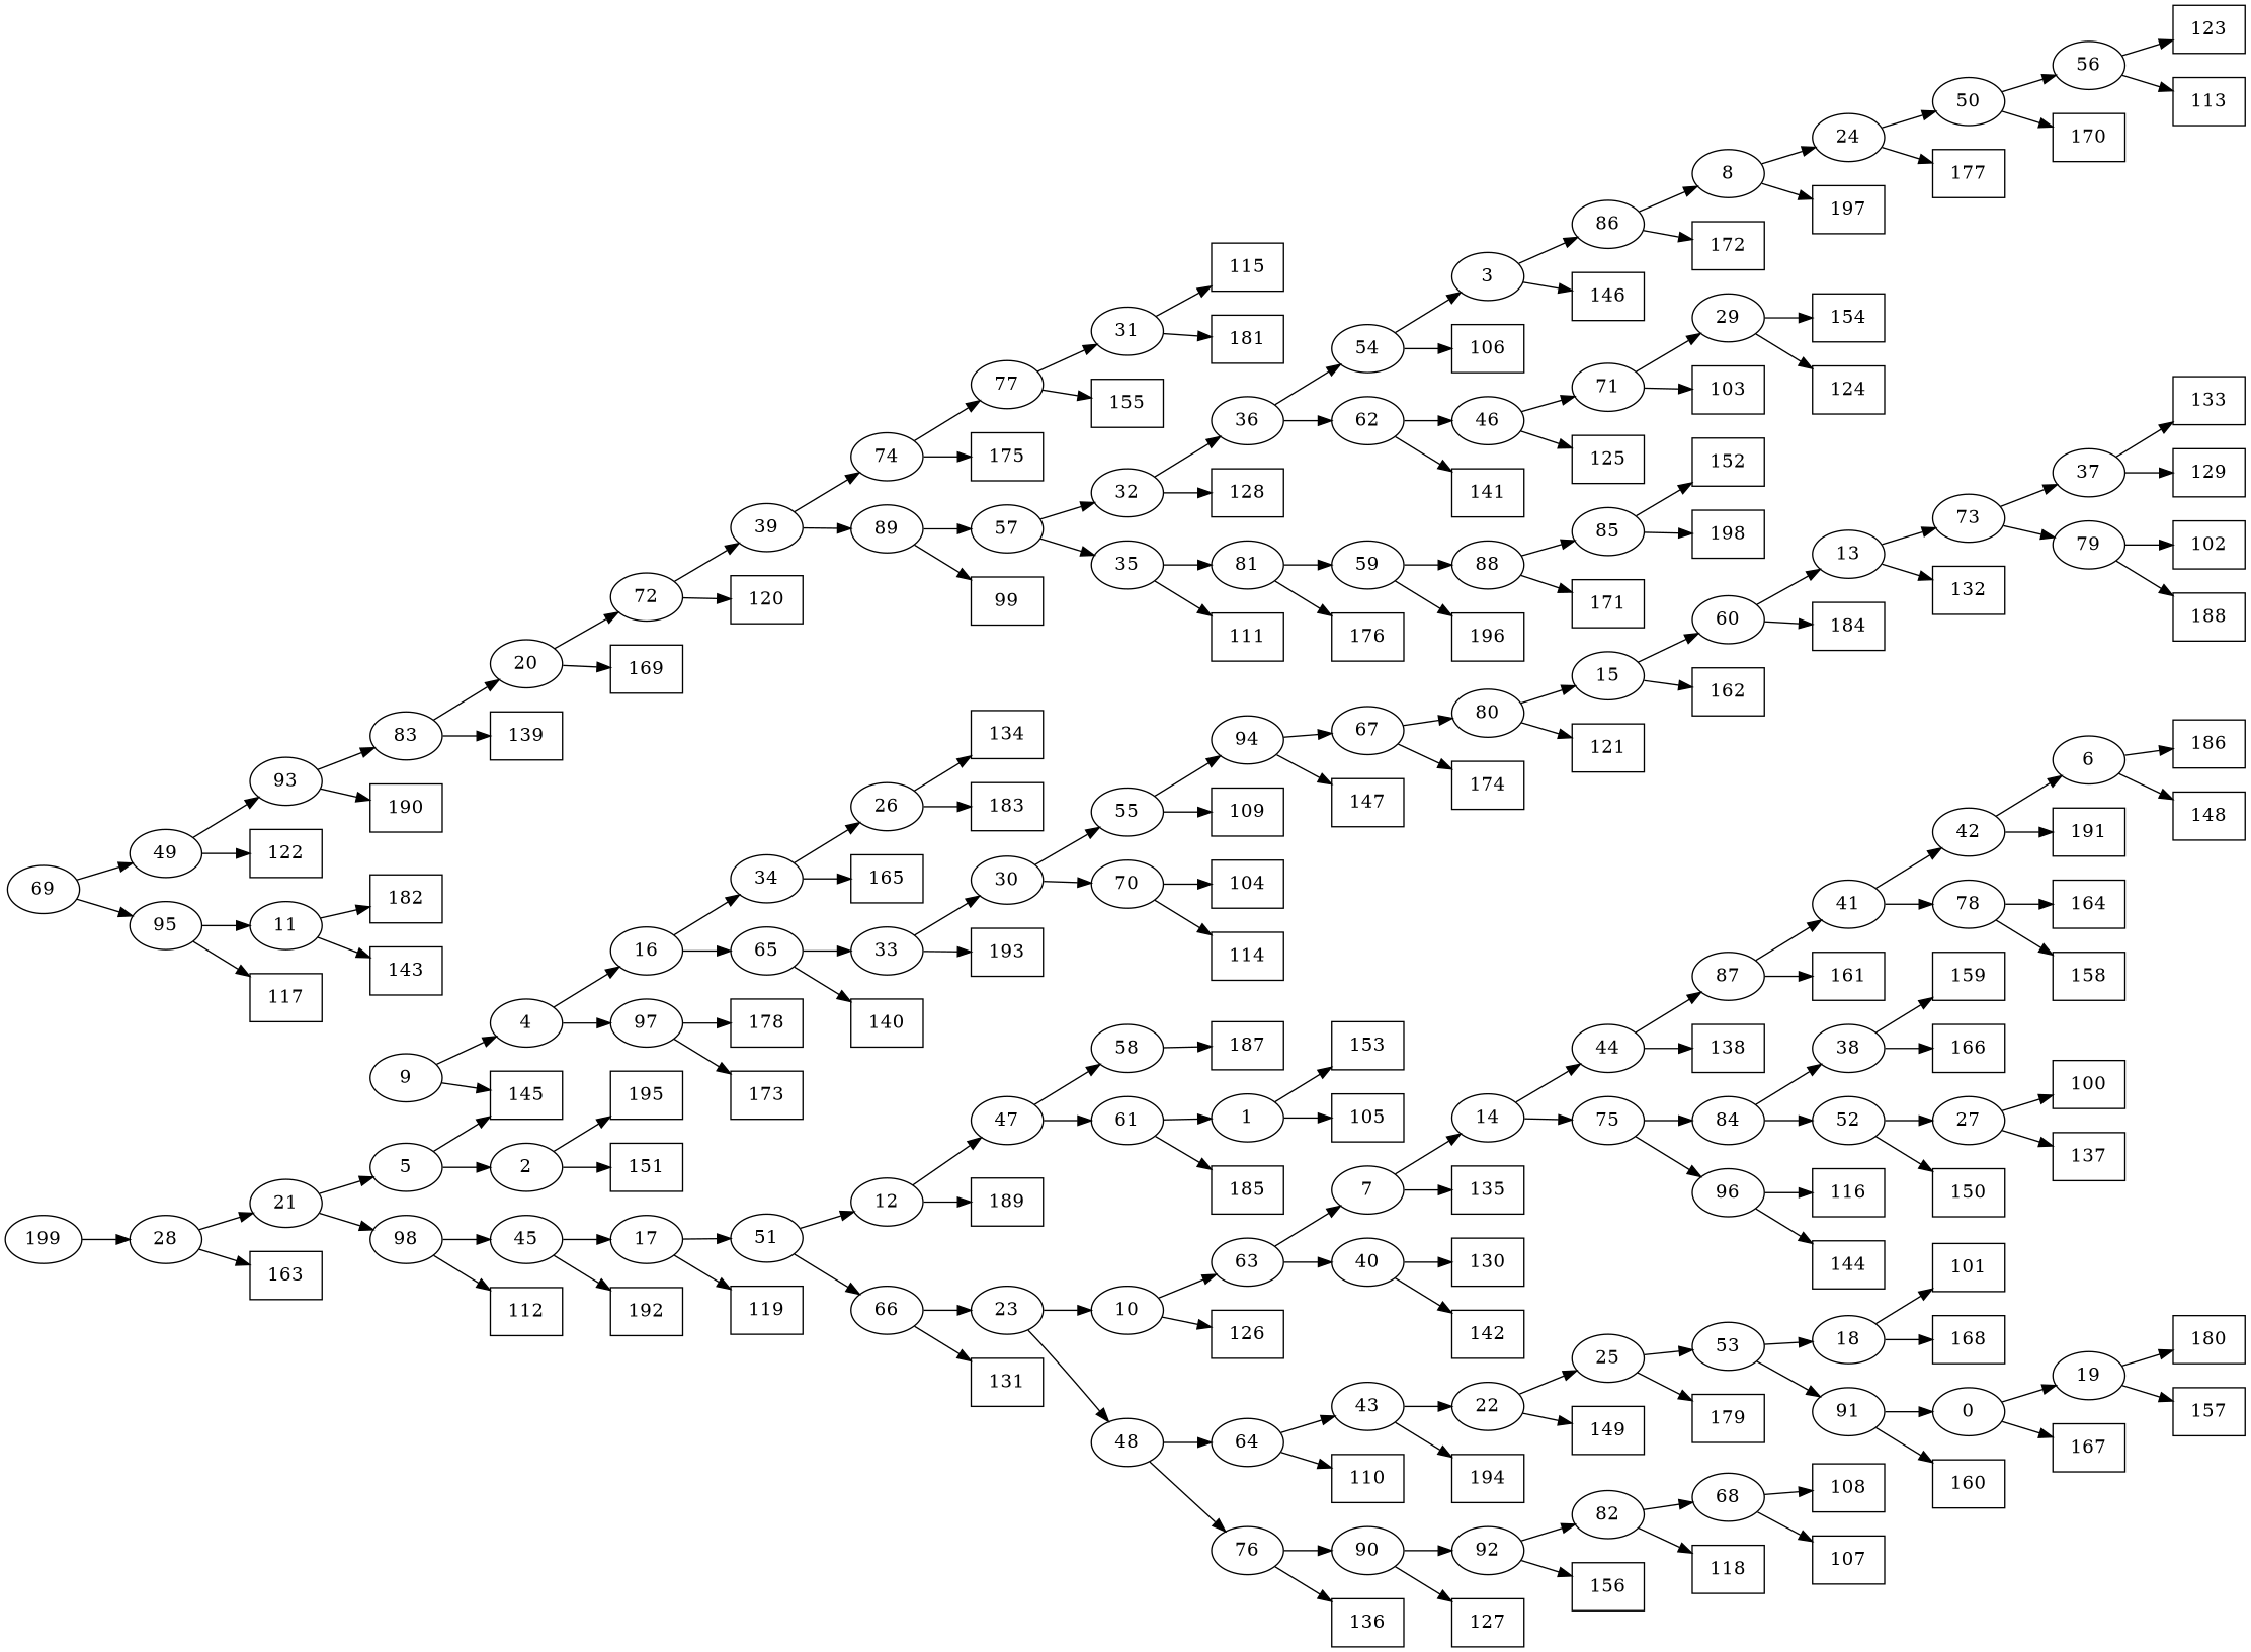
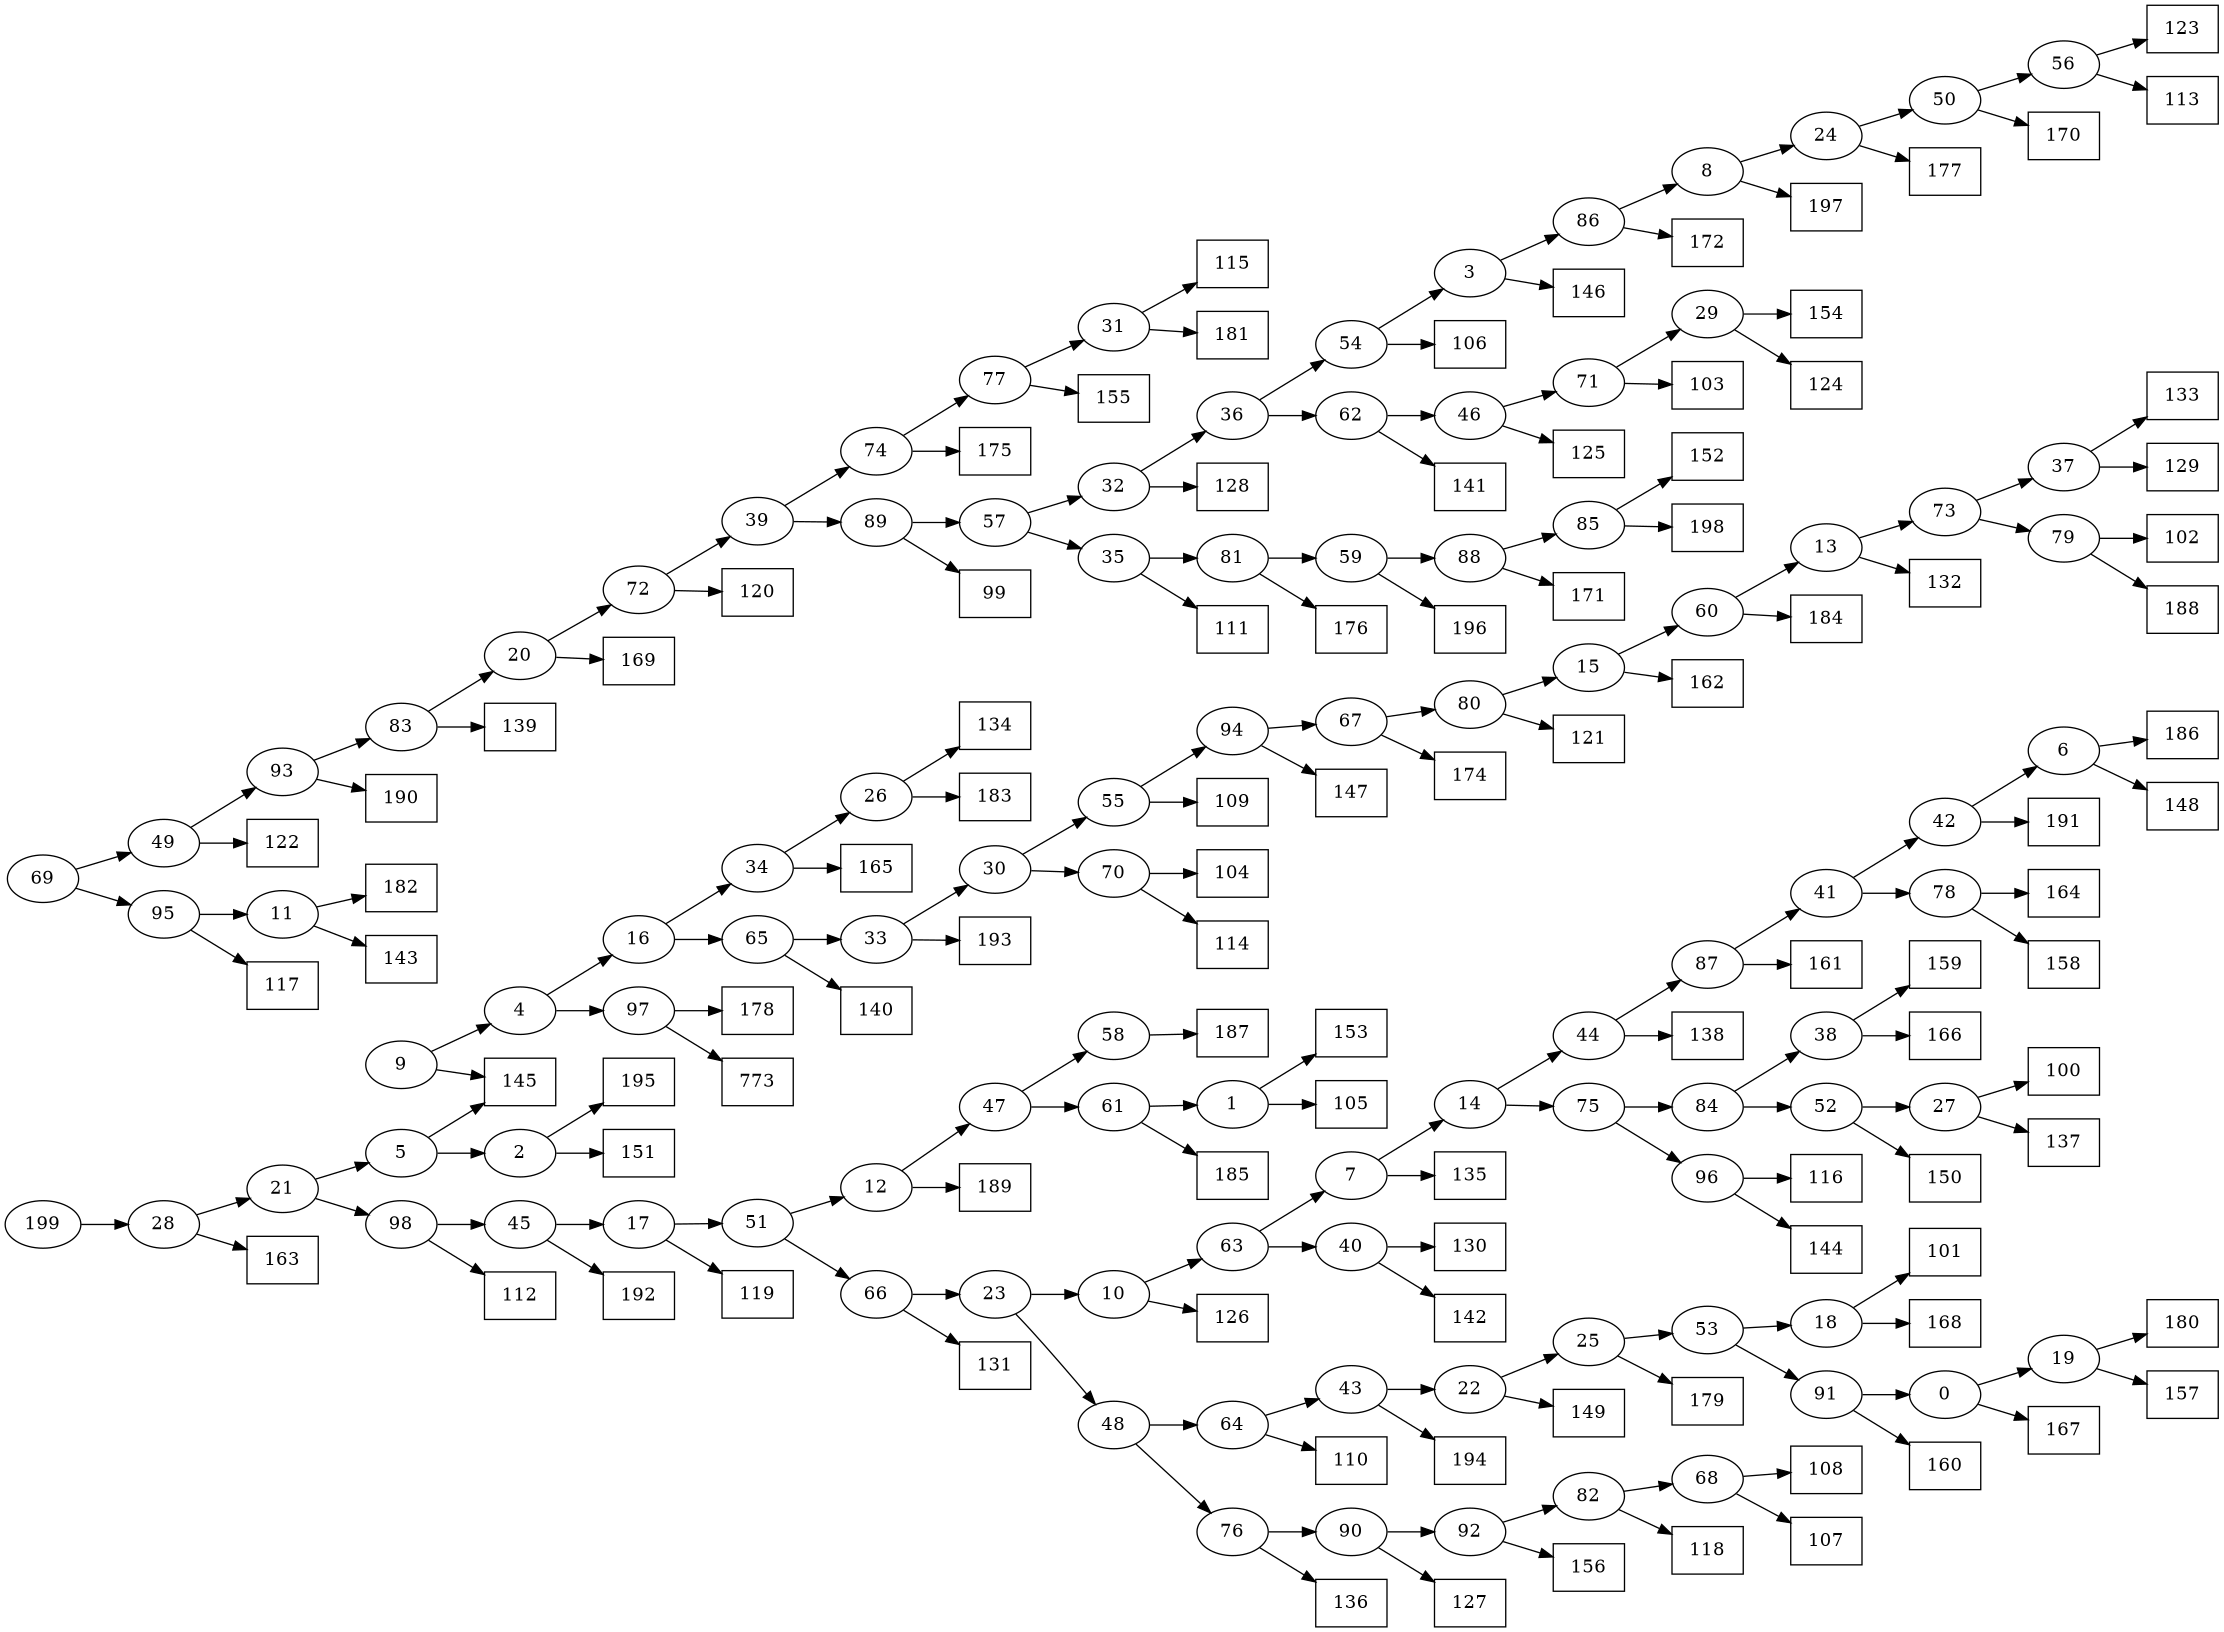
  digraph {
    rankdir=LR
    n1 [label=0]
    n2 [label=19]
    n3 [label=167 shape=box]
    n4 [label=180 shape=box]
    n5 [label=157 shape=box]
    n6 [label=1]
    n7 [label=153 shape=box]
    n8 [label=105 shape=box]
    n9 [label=2]
    n10 [label=195 shape=box]
    n11 [label=151 shape=box]
    n12 [label=3]
    n13 [label=86]
    n14 [label=146 shape=box]
    n15 [label=8]
    n16 [label=172 shape=box]
    n17 [label=4]
    n18 [label=16]
    n19 [label=97]
    n20 [label=34]
    n21 [label=65]
    n22 [label=178 shape=box]
-   n23 [label=173 shape=box]
+   n23 [label=773 shape=box]
    n24 [label=5]
    n25 [label=145 shape=box]
    n26 [label=9]
    n27 [label=6]
    n28 [label=186 shape=box]
    n29 [label=148 shape=box]
    n30 [label=7]
    n31 [label=14]
    n32 [label=135 shape=box]
    n33 [label=44]
    n34 [label=75]
    n35 [label=24]
    n36 [label=197 shape=box]
    n37 [label=50]
    n38 [label=177 shape=box]
    n39 [label=10]
    n40 [label=63]
    n41 [label=126 shape=box]
    n42 [label=40]
    n43 [label=11]
    n44 [label=182 shape=box]
    n45 [label=143 shape=box]
    n46 [label=12]
    n47 [label=47]
    n48 [label=189 shape=box]
    n49 [label=58]
    n50 [label=61]
    n51 [label=13]
    n52 [label=73]
    n53 [label=132 shape=box]
    n54 [label=37]
    n55 [label=79]
    n56 [label=87]
    n57 [label=138 shape=box]
    n58 [label=84]
    n59 [label=96]
    n60 [label=15]
    n61 [label=60]
    n62 [label=162 shape=box]
    n63 [label=184 shape=box]
    n64 [label=26]
    n65 [label=165 shape=box]
    n66 [label=33]
    n67 [label=140 shape=box]
    n68 [label=17]
    n69 [label=51]
    n70 [label=119 shape=box]
    n71 [label=66]
    n72 [label=18]
    n73 [label=101 shape=box]
    n74 [label=168 shape=box]
    n75 [label=20]
    n76 [label=72]
    n77 [label=169 shape=box]
    n78 [label=39]
    n79 [label=120 shape=box]
    n80 [label=21]
    n81 [label=98]
    n82 [label=45]
    n83 [label=112 shape=box]
    n84 [label=22]
    n85 [label=25]
    n86 [label=149 shape=box]
    n87 [label=53]
    n88 [label=179 shape=box]
    n89 [label=23]
    n90 [label=48]
    n91 [label=64]
    n92 [label=76]
    n93 [label=56]
    n94 [label=170 shape=box]
    n95 [label=91]
    n96 [label=134 shape=box]
    n97 [label=183 shape=box]
    n98 [label=27]
    n99 [label=100 shape=box]
    n100 [label=137 shape=box]
    n101 [label=28]
    n102 [label=163 shape=box]
    n103 [label=29]
    n104 [label=154 shape=box]
    n105 [label=124 shape=box]
    n106 [label=30]
    n107 [label=55]
    n108 [label=70]
    n109 [label=94]
    n110 [label=109 shape=box]
    n111 [label=104 shape=box]
    n112 [label=114 shape=box]
    n113 [label=31]
    n114 [label=115 shape=box]
    n115 [label=181 shape=box]
    n116 [label=32]
    n117 [label=36]
    n118 [label=128 shape=box]
    n119 [label=54]
    n120 [label=62]
    n121 [label=193 shape=box]
    n122 [label=35]
    n123 [label=81]
    n124 [label=111 shape=box]
    n125 [label=59]
    n126 [label=176 shape=box]
    n127 [label=106 shape=box]
    n128 [label=46]
    n129 [label=141 shape=box]
    n130 [label=133 shape=box]
    n131 [label=129 shape=box]
    n132 [label=38]
    n133 [label=159 shape=box]
    n134 [label=166 shape=box]
    n135 [label=74]
    n136 [label=89]
    n137 [label=77]
    n138 [label=175 shape=box]
    n139 [label=57]
    n140 [label=99 shape=box]
    n141 [label=130 shape=box]
    n142 [label=142 shape=box]
    n143 [label=41]
    n144 [label=42]
    n145 [label=78]
    n146 [label=191 shape=box]
    n147 [label=164 shape=box]
    n148 [label=158 shape=box]
    n149 [label=43]
    n150 [label=194 shape=box]
    n151 [label=161 shape=box]
    n152 [label=192 shape=box]
    n153 [label=71]
    n154 [label=125 shape=box]
    n155 [label=103 shape=box]
    n156 [label=187 shape=box]
    n157 [label=185 shape=box]
    n158 [label=110 shape=box]
    n159 [label=90]
    n160 [label=136 shape=box]
    n161 [label=49]
    n162 [label=93]
    n163 [label=122 shape=box]
    n164 [label=83]
    n165 [label=190 shape=box]
    n166 [label=123 shape=box]
    n167 [label=113 shape=box]
    n168 [label=131 shape=box]
    n169 [label=52]
    n170 [label=150 shape=box]
    n171 [label=160 shape=box]
    n172 [label=67]
    n173 [label=147 shape=box]
    n174 [label=69]
    n175 [label=95]
    n176 [label=88]
    n177 [label=196 shape=box]
    n178 [label=85]
    n179 [label=171 shape=box]
    n180 [label=80]
    n181 [label=174 shape=box]
    n182 [label=121 shape=box]
    n183 [label=68]
    n184 [label=108 shape=box]
    n185 [label=107 shape=box]
    n186 [label=117 shape=box]
    n187 [label=102 shape=box]
    n188 [label=188 shape=box]
    n189 [label=155 shape=box]
    n190 [label=116 shape=box]
    n191 [label=144 shape=box]
    n192 [label=92]
    n193 [label=127 shape=box]
    n194 [label=82]
    n195 [label=118 shape=box]
    n196 [label=139 shape=box]
    n197 [label=152 shape=box]
    n198 [label=198 shape=box]
    n199 [label=156 shape=box]
    n200 [label=199]
    n1 -> n2
    n1 -> n3
    n2 -> n4
    n2 -> n5
    n6 -> n7
    n6 -> n8
    n9 -> n10
    n9 -> n11
    n12 -> n13
    n12 -> n14
    n13 -> n15
    n13 -> n16
    n15 -> n35
    n15 -> n36
    n17 -> n18
    n17 -> n19
    n18 -> n20
    n18 -> n21
    n19 -> n22
    n19 -> n23
    n20 -> n64
    n20 -> n65
    n21 -> n66
    n21 -> n67
    n24 -> n9
    n24 -> n25
    n26 -> n17
    n26 -> n25
    n27 -> n28
    n27 -> n29
    n30 -> n31
    n30 -> n32
    n31 -> n33
    n31 -> n34
    n33 -> n56
    n33 -> n57
    n34 -> n58
    n34 -> n59
    n35 -> n37
    n35 -> n38
    n37 -> n93
    n37 -> n94
    n39 -> n40
    n39 -> n41
    n40 -> n30
    n40 -> n42
    n42 -> n141
    n42 -> n142
    n43 -> n44
    n43 -> n45
    n46 -> n47
    n46 -> n48
    n47 -> n49
    n47 -> n50
    n49 -> n156
    n50 -> n6
    n50 -> n157
    n51 -> n52
    n51 -> n53
    n52 -> n54
    n52 -> n55
    n54 -> n130
    n54 -> n131
    n55 -> n187
    n55 -> n188
    n56 -> n143
    n56 -> n151
    n58 -> n132
    n58 -> n169
    n59 -> n190
    n59 -> n191
    n60 -> n61
    n60 -> n62
    n61 -> n51
    n61 -> n63
    n64 -> n96
    n64 -> n97
    n66 -> n106
    n66 -> n121
    n68 -> n69
    n68 -> n70
    n69 -> n46
    n69 -> n71
    n71 -> n89
    n71 -> n168
    n72 -> n73
    n72 -> n74
    n75 -> n76
    n75 -> n77
    n76 -> n78
    n76 -> n79
    n78 -> n135
    n78 -> n136
    n80 -> n24
    n80 -> n81
    n81 -> n82
    n81 -> n83
    n82 -> n68
    n82 -> n152
    n84 -> n85
    n84 -> n86
    n85 -> n87
    n85 -> n88
    n87 -> n72
    n87 -> n95
    n89 -> n39
    n89 -> n90
    n90 -> n91
    n90 -> n92
    n91 -> n149
    n91 -> n158
    n92 -> n159
    n92 -> n160
    n93 -> n166
    n93 -> n167
    n95 -> n1
    n95 -> n171
    n98 -> n99
    n98 -> n100
    n101 -> n80
    n101 -> n102
    n103 -> n104
    n103 -> n105
    n106 -> n107
    n106 -> n108
    n107 -> n109
    n107 -> n110
    n108 -> n111
    n108 -> n112
    n109 -> n172
    n109 -> n173
    n113 -> n114
    n113 -> n115
    n116 -> n117
    n116 -> n118
    n117 -> n119
    n117 -> n120
    n119 -> n12
    n119 -> n127
    n120 -> n128
    n120 -> n129
    n122 -> n123
    n122 -> n124
    n123 -> n125
    n123 -> n126
    n125 -> n176
    n125 -> n177
    n128 -> n153
    n128 -> n154
    n132 -> n133
    n132 -> n134
    n135 -> n137
    n135 -> n138
    n136 -> n139
    n136 -> n140
    n137 -> n113
    n137 -> n189
    n139 -> n116
    n139 -> n122
    n143 -> n144
    n143 -> n145
    n144 -> n27
    n144 -> n146
    n145 -> n147
    n145 -> n148
    n149 -> n84
    n149 -> n150
    n153 -> n103
    n153 -> n155
    n159 -> n192
    n159 -> n193
    n161 -> n162
    n161 -> n163
    n162 -> n164
    n162 -> n165
    n164 -> n75
    n164 -> n196
    n169 -> n98
    n169 -> n170
    n172 -> n180
    n172 -> n181
    n174 -> n161
    n174 -> n175
    n175 -> n43
    n175 -> n186
    n176 -> n178
    n176 -> n179
    n178 -> n197
    n178 -> n198
    n180 -> n60
    n180 -> n182
    n183 -> n184
    n183 -> n185
    n192 -> n194
    n192 -> n199
    n194 -> n183
    n194 -> n195
    n200 -> n101
  }
